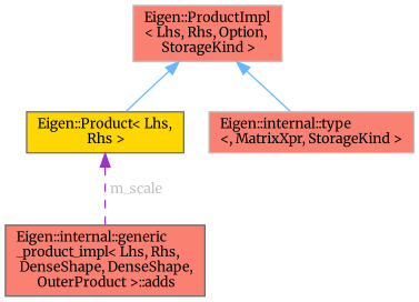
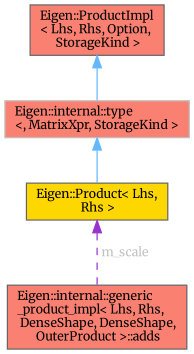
  digraph {
    fontname=Merriweather
    node [color=gray40 fillcolor=salmon fontname=Merriweather fontsize=10 shape=box style=filled]
    edge [color=steelblue1 dir=back fontname=Merriweather fontsize=10 labelfontname=Helvetica labelfontsize=10 style=solid]
    n1 [fontcolor=black height=0.2 label="Eigen::internal::generic\l_product_impl\< Lhs, Rhs,\l DenseShape, DenseShape,\l OuterProduct \>::adds" width=0.4]
    n2 [fillcolor=gold height=0.2 label="Eigen::Product\< Lhs,\l Rhs \>" width=0.4]
-   n3 [color=grey75 height=0.2 label="Eigen::ProductImpl\l\< Lhs, Rhs, Option,\l StorageKind \>" width=0.4]
+   n3 [height=0.2 label="Eigen::ProductImpl\l\< Lhs, Rhs, Option,\l StorageKind \>" width=0.4]
    n4 [color=grey75 height=0.2 label="Eigen::internal::type\l\<, MatrixXpr, StorageKind \>" width=0.4]
    n2 -> n1 [color=darkorchid3 fontcolor=grey label=<<TABLE CELLBORDER="0" BORDER="0"><TR><TD VALIGN="top" ALIGN="LEFT" CELLPADDING="1" CELLSPACING="0">m_scale</TD></TR> </TABLE>> style=dashed]
-   n3 -> n2
+   n4 -> n2
    n3 -> n4
  }
